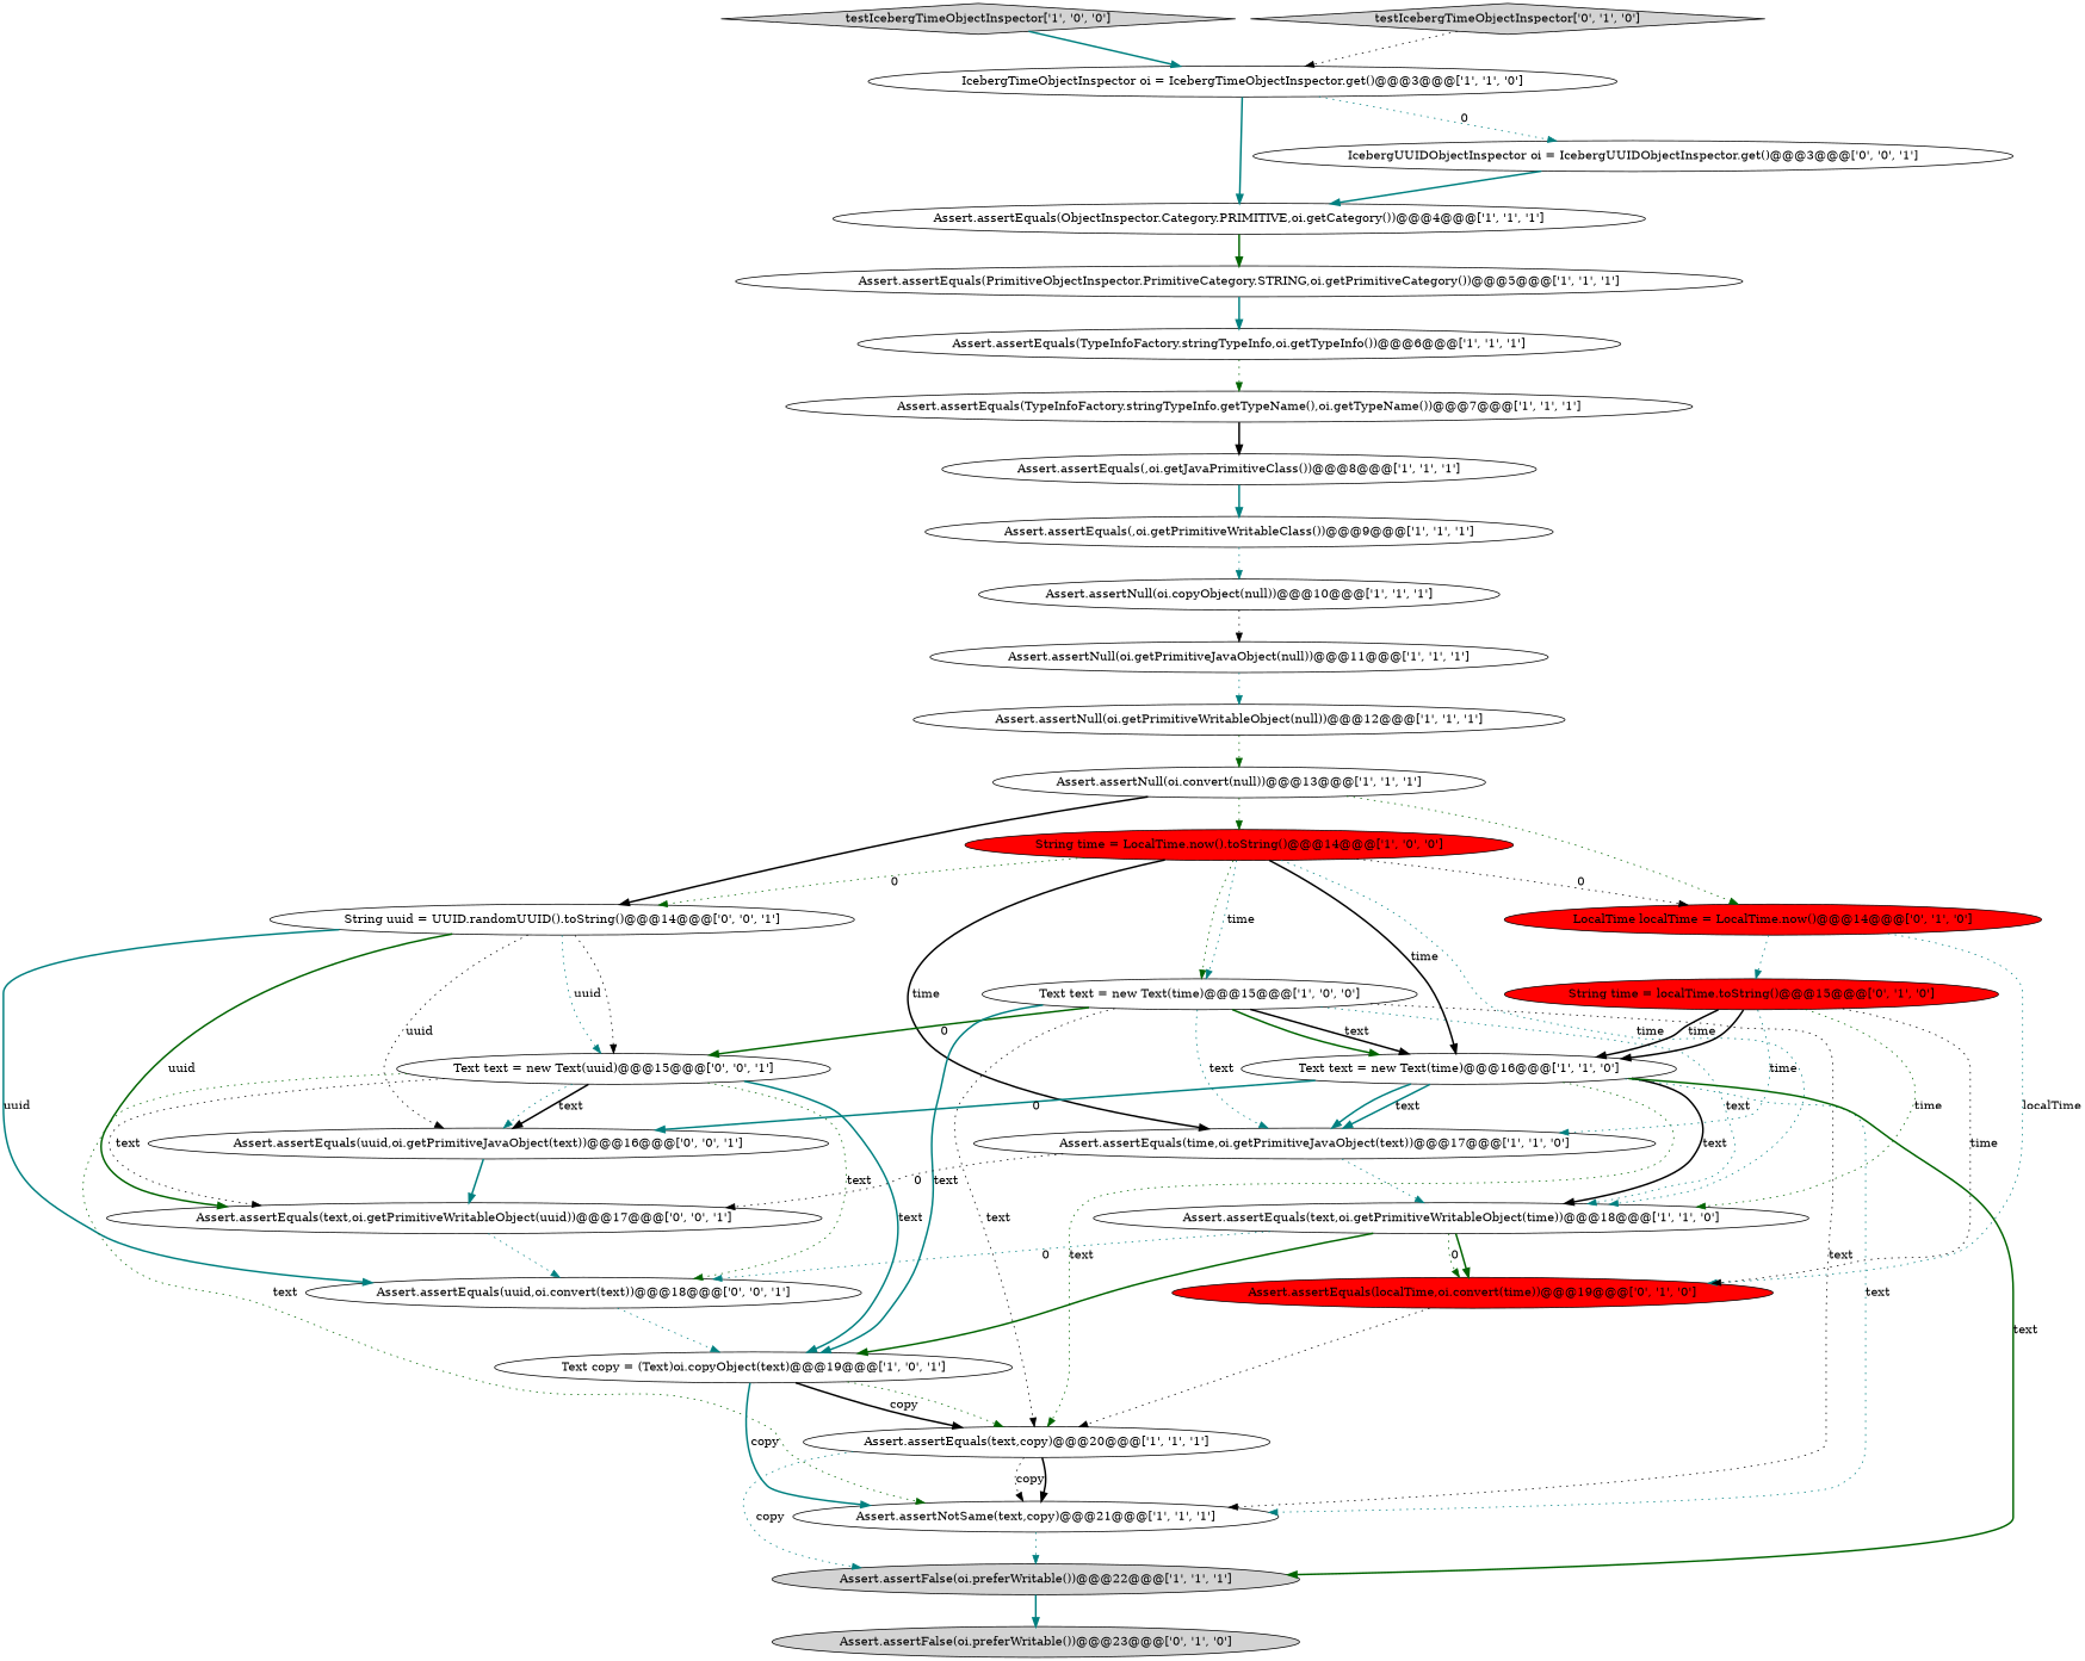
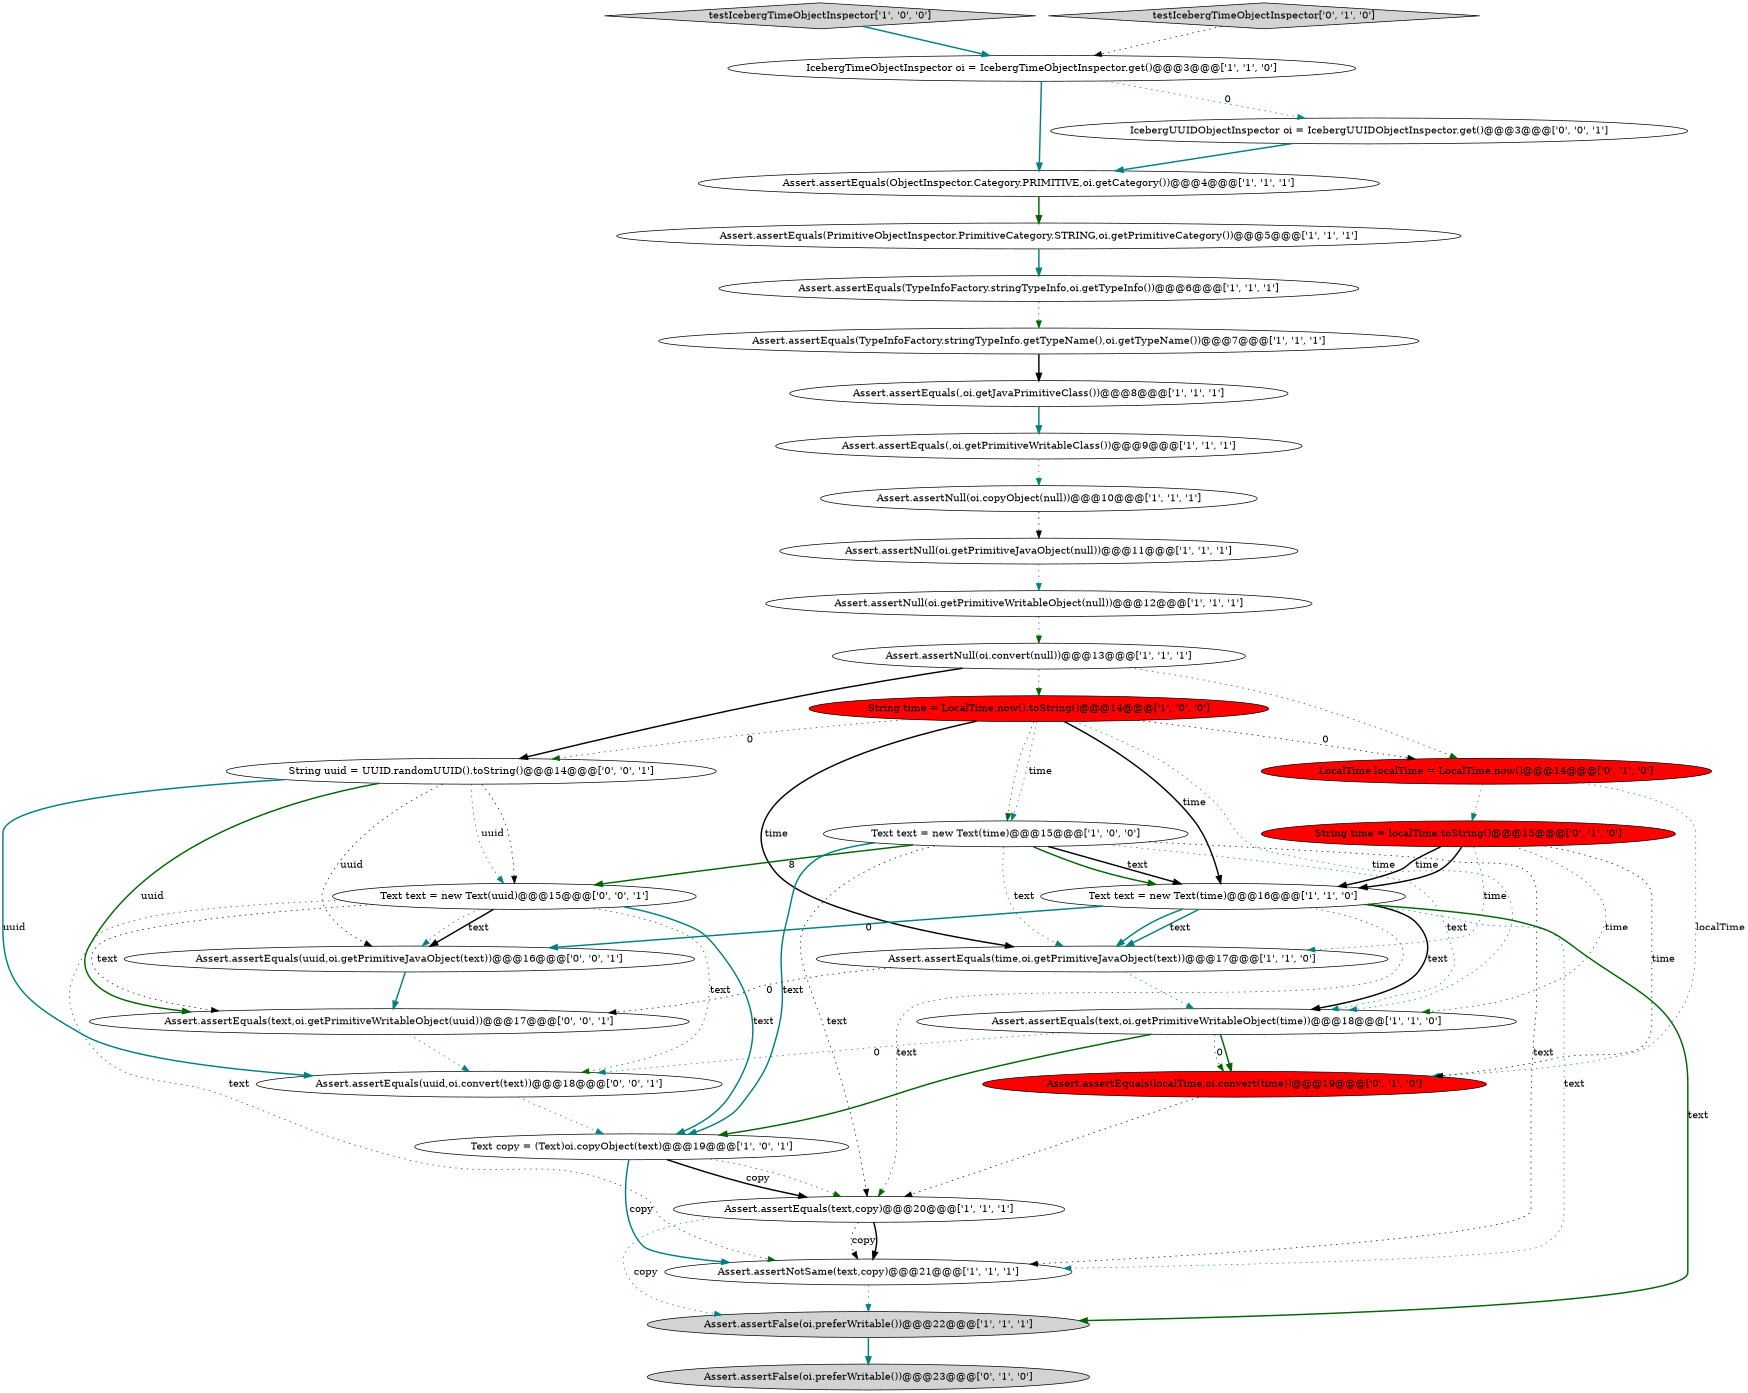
  digraph {
    node [fillcolor=white shape=ellipse style=filled]
    edge [color=teal style=dotted]
    n1 [label="String uuid = UUID.randomUUID().toString()@@@14@@@['0', '0', '1']"]
    n2 [label="Assert.assertEquals(uuid,oi.convert(text))@@@18@@@['0', '0', '1']"]
    n3 [label="Text text = new Text(uuid)@@@15@@@['0', '0', '1']"]
    n4 [label="Assert.assertEquals(text,oi.getPrimitiveWritableObject(uuid))@@@17@@@['0', '0', '1']"]
    n5 [label="Assert.assertEquals(uuid,oi.getPrimitiveJavaObject(text))@@@16@@@['0', '0', '1']"]
    n6 [label="Text copy = (Text)oi.copyObject(text)@@@19@@@['1', '0', '1']"]
    n7 [label="Assert.assertNotSame(text,copy)@@@21@@@['1', '1', '1']"]
    n8 [label="Assert.assertNull(oi.getPrimitiveJavaObject(null))@@@11@@@['1', '1', '1']"]
    n9 [label="Assert.assertNull(oi.getPrimitiveWritableObject(null))@@@12@@@['1', '1', '1']"]
    n10 [label="Assert.assertNull(oi.convert(null))@@@13@@@['1', '1', '1']"]
    n11 [fillcolor=red label="String time = LocalTime.now().toString()@@@14@@@['1', '0', '0']"]
    n12 [fillcolor=red label="LocalTime localTime = LocalTime.now()@@@14@@@['0', '1', '0']"]
    n13 [label="Assert.assertEquals(PrimitiveObjectInspector.PrimitiveCategory.STRING,oi.getPrimitiveCategory())@@@5@@@['1', '1', '1']"]
    n14 [label="Assert.assertEquals(TypeInfoFactory.stringTypeInfo,oi.getTypeInfo())@@@6@@@['1', '1', '1']"]
    n15 [label="Assert.assertEquals(TypeInfoFactory.stringTypeInfo.getTypeName(),oi.getTypeName())@@@7@@@['1', '1', '1']"]
    n16 [label="Text text = new Text(time)@@@15@@@['1', '0', '0']"]
    n17 [label="Text text = new Text(time)@@@16@@@['1', '1', '0']"]
    n18 [label="Assert.assertEquals(text,oi.getPrimitiveWritableObject(time))@@@18@@@['1', '1', '0']"]
    n19 [label="Assert.assertEquals(time,oi.getPrimitiveJavaObject(text))@@@17@@@['1', '1', '0']"]
    n20 [label="Assert.assertEquals(text,copy)@@@20@@@['1', '1', '1']"]
    n21 [fillcolor=lightgray label="Assert.assertFalse(oi.preferWritable())@@@22@@@['1', '1', '1']"]
    n22 [fillcolor=red label="Assert.assertEquals(localTime,oi.convert(time))@@@19@@@['0', '1', '0']"]
    n23 [fillcolor=red label="String time = localTime.toString()@@@15@@@['0', '1', '0']"]
    n24 [fillcolor=lightgray label="testIcebergTimeObjectInspector['1', '0', '0']" shape=diamond]
    n25 [label="IcebergTimeObjectInspector oi = IcebergTimeObjectInspector.get()@@@3@@@['1', '1', '0']"]
    n26 [label="Assert.assertEquals(ObjectInspector.Category.PRIMITIVE,oi.getCategory())@@@4@@@['1', '1', '1']"]
    n27 [label="IcebergUUIDObjectInspector oi = IcebergUUIDObjectInspector.get()@@@3@@@['0', '0', '1']"]
    n28 [fillcolor=lightgray label="Assert.assertFalse(oi.preferWritable())@@@23@@@['0', '1', '0']"]
    n29 [label="Assert.assertEquals(,oi.getJavaPrimitiveClass())@@@8@@@['1', '1', '1']"]
    n30 [label="Assert.assertEquals(,oi.getPrimitiveWritableClass())@@@9@@@['1', '1', '1']"]
    n31 [label="Assert.assertNull(oi.copyObject(null))@@@10@@@['1', '1', '1']"]
    n32 [fillcolor=lightgray label="testIcebergTimeObjectInspector['0', '1', '0']" shape=diamond]
    n1 -> n2 [label=uuid style=bold]
    n1 -> n3 [label=uuid]
    n1 -> n3 [color=black]
    n1 -> n4 [color=darkgreen label=uuid style=bold]
    n1 -> n5 [color=black label=uuid]
    n2 -> n6
    n3 -> n2 [color=darkgreen label=text]
    n3 -> n4 [color=black label=text]
    n3 -> n5 [color=black label=text style=bold]
    n3 -> n5
    n3 -> n6 [label=text style=bold]
    n3 -> n7 [color=darkgreen label=text]
    n4 -> n2
    n5 -> n4 [style=bold]
    n6 -> n7 [label=copy style=bold]
    n6 -> n20 [color=darkgreen]
    n6 -> n20 [color=black label=copy style=bold]
    n7 -> n21
    n8 -> n9
    n9 -> n10 [color=darkgreen]
    n10 -> n1 [color=black style=bold]
    n10 -> n11 [color=darkgreen]
    n10 -> n12 [color=darkgreen]
    n11 -> n1 [color=darkgreen label=0]
    n11 -> n12 [color=black label=0]
    n11 -> n16 [label=time]
    n11 -> n16 [color=darkgreen]
    n11 -> n17 [color=black label=time style=bold]
    n11 -> n18 [label=time]
    n11 -> n19 [color=black label=time style=bold]
    n12 -> n22 [label=localTime]
    n12 -> n23
    n13 -> n14 [style=bold]
    n14 -> n15 [color=darkgreen]
    n15 -> n29 [color=black style=bold]
-   n16 -> n3 [color=darkgreen label=0 style=bold]
+   n16 -> n3 [color=darkgreen label=8 style=bold]
    n16 -> n6 [label=text style=bold]
    n16 -> n7 [color=black label=text]
    n16 -> n17 [color=black label=text style=bold]
    n16 -> n17 [color=darkgreen style=bold]
    n16 -> n18 [label=text]
    n16 -> n19 [label=text]
    n16 -> n20 [color=black label=text]
    n17 -> n5 [label=0 style=bold]
    n17 -> n7 [label=text]
    n17 -> n18 [color=black label=text style=bold]
    n17 -> n19 [label=text style=bold]
    n17 -> n19 [style=bold]
    n17 -> n20 [color=darkgreen label=text]
    n17 -> n21 [color=darkgreen label=text style=bold]
    n18 -> n2 [label=0]
    n18 -> n6 [color=darkgreen style=bold]
    n18 -> n22 [color=darkgreen style=bold]
    n18 -> n22 [color=darkgreen label=0]
    n19 -> n4 [color=black label=0]
    n19 -> n18
    n20 -> n7 [color=black label=copy]
    n20 -> n7 [color=black style=bold]
    n20 -> n21 [label=copy]
    n21 -> n28 [style=bold]
    n22 -> n20 [color=black]
    n23 -> n17 [color=black label=time style=bold]
    n23 -> n17 [color=black style=bold]
    n23 -> n18 [color=darkgreen label=time]
    n23 -> n19 [label=time]
    n23 -> n22 [color=black label=time]
    n24 -> n25 [style=bold]
    n25 -> n26 [style=bold]
    n25 -> n27 [label=0]
    n26 -> n13 [color=darkgreen style=bold]
    n27 -> n26 [style=bold]
    n29 -> n30 [style=bold]
    n30 -> n31
    n31 -> n8 [color=black]
    n32 -> n25 [color=black]
  }
